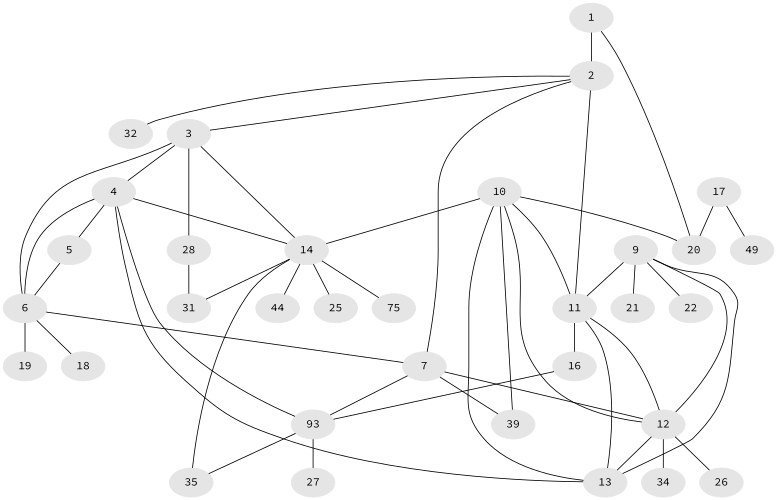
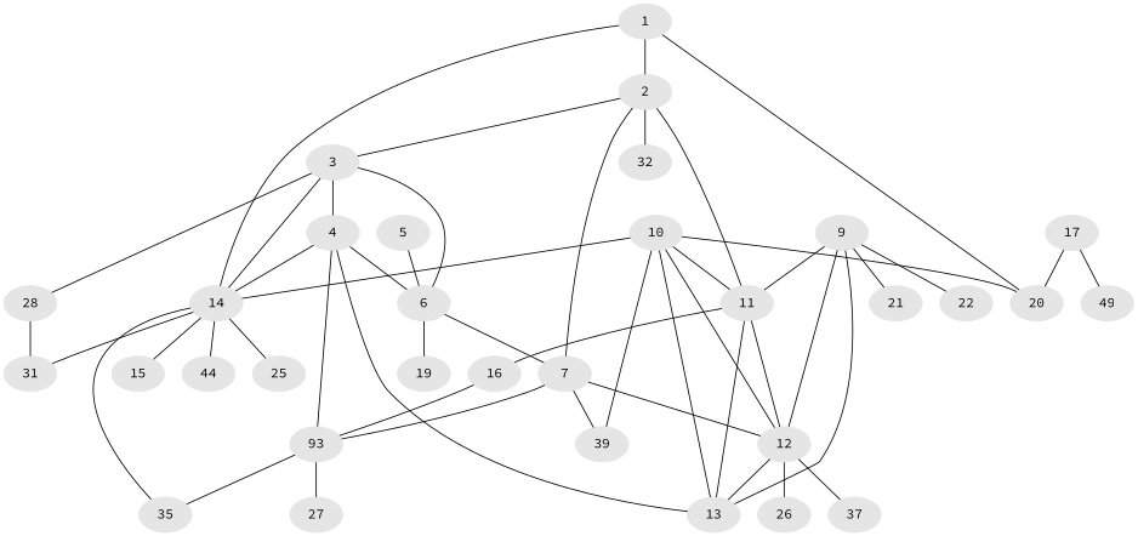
  graph {
    fontname="Source Code Pro"
    node [color=gray90 fontname="Source Code Pro" style=filled]
    edge [fontname="Source Code Pro" weight=1.0]
    1
    2
    14
    20
    3
    7
    11
    32
-   15 [label=75]
+   15
    n10 [label=44]
    25
    31
    35
    4
    6
    28
    n17 [label=93]
    12
    n19 [label=39]
    13
    16
    5
-   18
    19
    27
    26
-   34
+   34 [label=37]
    17
    n29 [label=49]
    9
    21
    22
    10
    1 -- 2 [weight=4.0]
+   1 -- 14 [weight=2.0]
    1 -- 20 [weight=3.0]
    2 -- 3
    2 -- 7
    2 -- 11
    2 -- 32
    14 -- 15 [weight=4.0]
    14 -- n10
    14 -- 25
    14 -- 31
    14 -- 35
    3 -- 14
    3 -- 4 [weight=2.0]
    3 -- 6
    3 -- 28
    7 -- n17
    7 -- 12
    7 -- n19
    11 -- 12
    11 -- 13
    11 -- 16 [weight=3.0]
    4 -- 14 [weight=2.0]
    4 -- 6 [weight=2.0]
    4 -- n17
    4 -- 13
-   4 -- 5 [weight=3.0]
    6 -- 7
-   6 -- 18
    6 -- 19 [weight=5.0]
    28 -- 31 [weight=3.0]
    n17 -- 35
    n17 -- 27 [weight=4.0]
    12 -- 13
    12 -- 26
    12 -- 34
    16 -- n17
    5 -- 6
    17 -- 20
    17 -- n29
    9 -- 11
    9 -- 12
    9 -- 13
    9 -- 21
    9 -- 22
    10 -- 14
    10 -- 20
    10 -- 11
    10 -- 12
    10 -- n19 [weight=2.0]
    10 -- 13
  }
